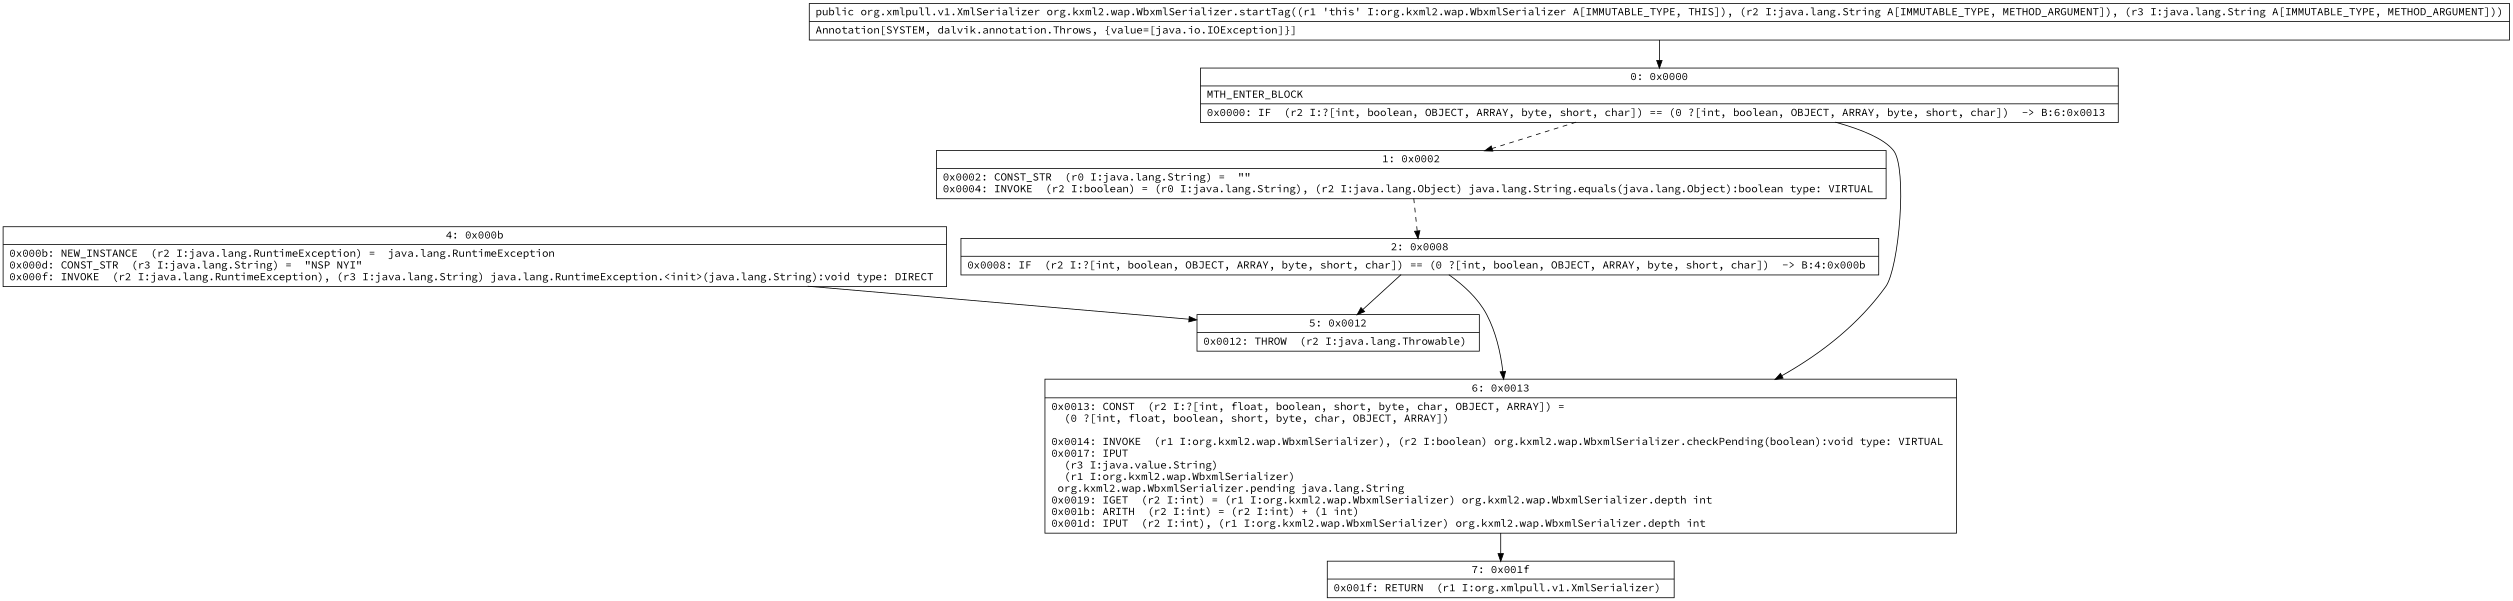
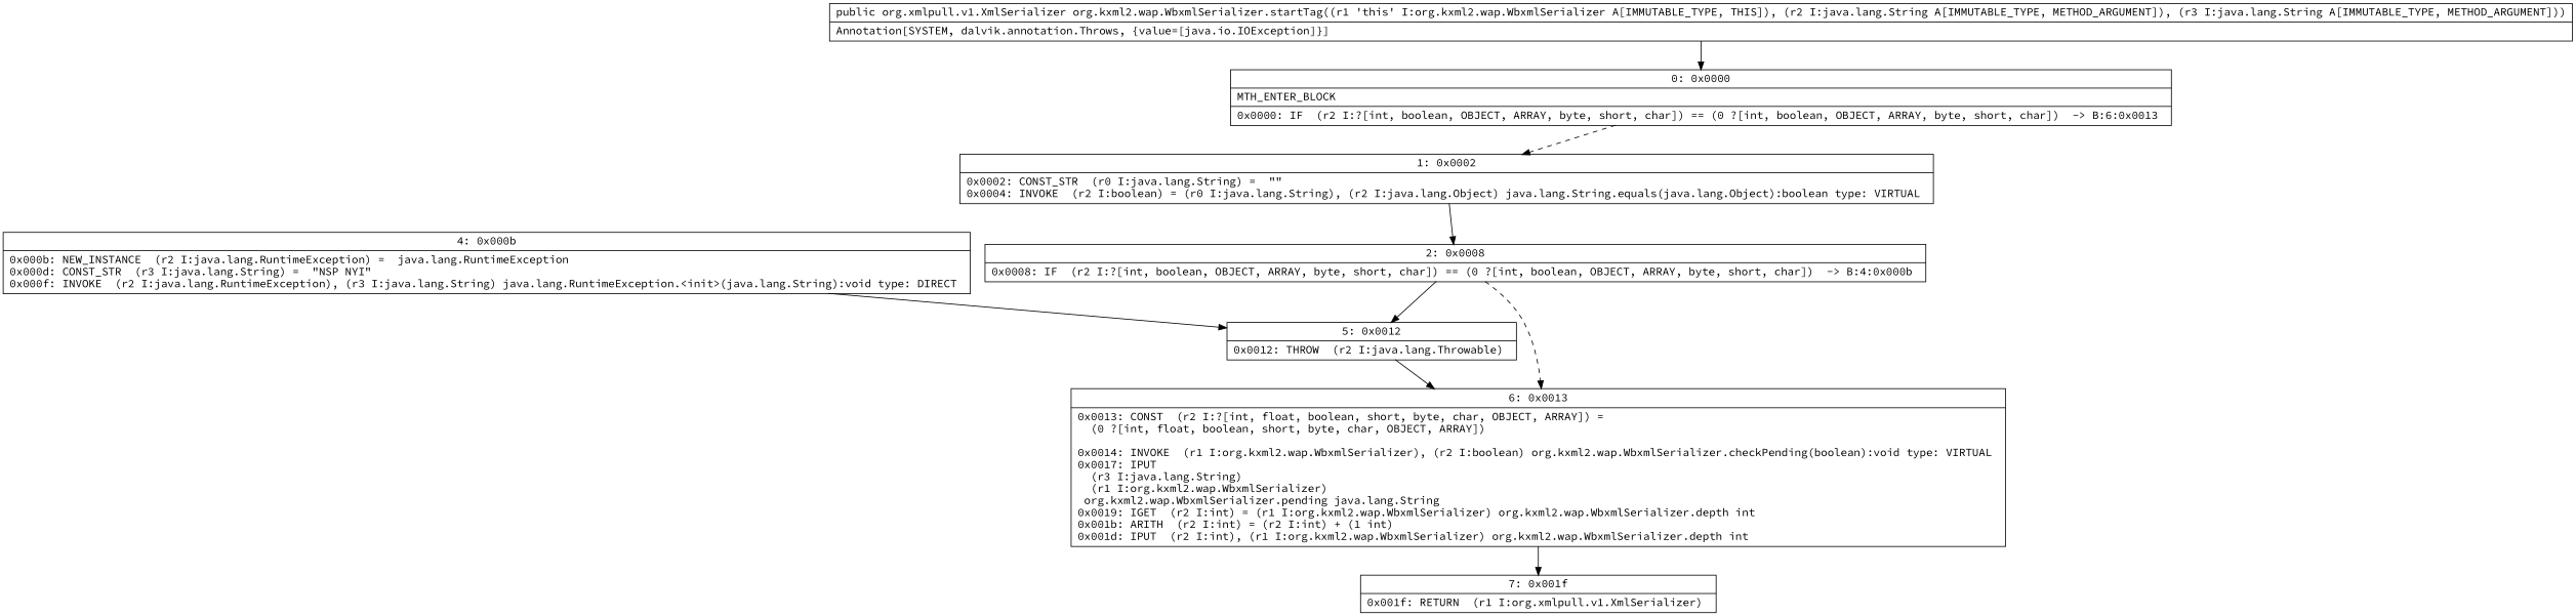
  digraph {
    fontname="Source Code Pro"
    node [fontname="Source Code Pro" shape=record]
    edge [fontname="Source Code Pro"]
    n1 [label="{0\:\ 0x0000|MTH_ENTER_BLOCK\l|0x0000: IF  (r2 I:?[int, boolean, OBJECT, ARRAY, byte, short, char]) == (0 ?[int, boolean, OBJECT, ARRAY, byte, short, char])  \-\> B:6:0x0013 \l}"]
    n2 [label="{1\:\ 0x0002|0x0002: CONST_STR  (r0 I:java.lang.String) =  \"\" \l0x0004: INVOKE  (r2 I:boolean) = (r0 I:java.lang.String), (r2 I:java.lang.Object) java.lang.String.equals(java.lang.Object):boolean type: VIRTUAL \l}"]
-   n3 [label="{6\:\ 0x0013|0x0013: CONST  (r2 I:?[int, float, boolean, short, byte, char, OBJECT, ARRAY]) = \l  (0 ?[int, float, boolean, short, byte, char, OBJECT, ARRAY])\l \l0x0014: INVOKE  (r1 I:org.kxml2.wap.WbxmlSerializer), (r2 I:boolean) org.kxml2.wap.WbxmlSerializer.checkPending(boolean):void type: VIRTUAL \l0x0017: IPUT  \l  (r3 I:java.value.String)\l  (r1 I:org.kxml2.wap.WbxmlSerializer)\l org.kxml2.wap.WbxmlSerializer.pending java.lang.String \l0x0019: IGET  (r2 I:int) = (r1 I:org.kxml2.wap.WbxmlSerializer) org.kxml2.wap.WbxmlSerializer.depth int \l0x001b: ARITH  (r2 I:int) = (r2 I:int) + (1 int) \l0x001d: IPUT  (r2 I:int), (r1 I:org.kxml2.wap.WbxmlSerializer) org.kxml2.wap.WbxmlSerializer.depth int \l}"]
+   n3 [label="{6\:\ 0x0013|0x0013: CONST  (r2 I:?[int, float, boolean, short, byte, char, OBJECT, ARRAY]) = \l  (0 ?[int, float, boolean, short, byte, char, OBJECT, ARRAY])\l \l0x0014: INVOKE  (r1 I:org.kxml2.wap.WbxmlSerializer), (r2 I:boolean) org.kxml2.wap.WbxmlSerializer.checkPending(boolean):void type: VIRTUAL \l0x0017: IPUT  \l  (r3 I:java.lang.String)\l  (r1 I:org.kxml2.wap.WbxmlSerializer)\l org.kxml2.wap.WbxmlSerializer.pending java.lang.String \l0x0019: IGET  (r2 I:int) = (r1 I:org.kxml2.wap.WbxmlSerializer) org.kxml2.wap.WbxmlSerializer.depth int \l0x001b: ARITH  (r2 I:int) = (r2 I:int) + (1 int) \l0x001d: IPUT  (r2 I:int), (r1 I:org.kxml2.wap.WbxmlSerializer) org.kxml2.wap.WbxmlSerializer.depth int \l}"]
    n4 [label="{2\:\ 0x0008|0x0008: IF  (r2 I:?[int, boolean, OBJECT, ARRAY, byte, short, char]) == (0 ?[int, boolean, OBJECT, ARRAY, byte, short, char])  \-\> B:4:0x000b \l}"]
    n5 [label="{7\:\ 0x001f|0x001f: RETURN  (r1 I:org.xmlpull.v1.XmlSerializer) \l}"]
    n6 [label="{5\:\ 0x0012|0x0012: THROW  (r2 I:java.lang.Throwable) \l}"]
    n7 [label="{4\:\ 0x000b|0x000b: NEW_INSTANCE  (r2 I:java.lang.RuntimeException) =  java.lang.RuntimeException \l0x000d: CONST_STR  (r3 I:java.lang.String) =  \"NSP NYI\" \l0x000f: INVOKE  (r2 I:java.lang.RuntimeException), (r3 I:java.lang.String) java.lang.RuntimeException.\<init\>(java.lang.String):void type: DIRECT \l}"]
    n8 [label="{public org.xmlpull.v1.XmlSerializer org.kxml2.wap.WbxmlSerializer.startTag((r1 'this' I:org.kxml2.wap.WbxmlSerializer A[IMMUTABLE_TYPE, THIS]), (r2 I:java.lang.String A[IMMUTABLE_TYPE, METHOD_ARGUMENT]), (r3 I:java.lang.String A[IMMUTABLE_TYPE, METHOD_ARGUMENT]))  | Annotation[SYSTEM, dalvik.annotation.Throws, \{value=[java.io.IOException]\}]\l}"]
    n1 -> n2 [style=dashed]
-   n1 -> n3
-   n2 -> n4 [style=dashed]
+   n6 -> n3
+   n2 -> n4
    n3 -> n5
-   n4 -> n3 [style=solid]
+   n4 -> n3 [style=dashed]
    n4 -> n6
    n7 -> n6
    n8 -> n1
  }
